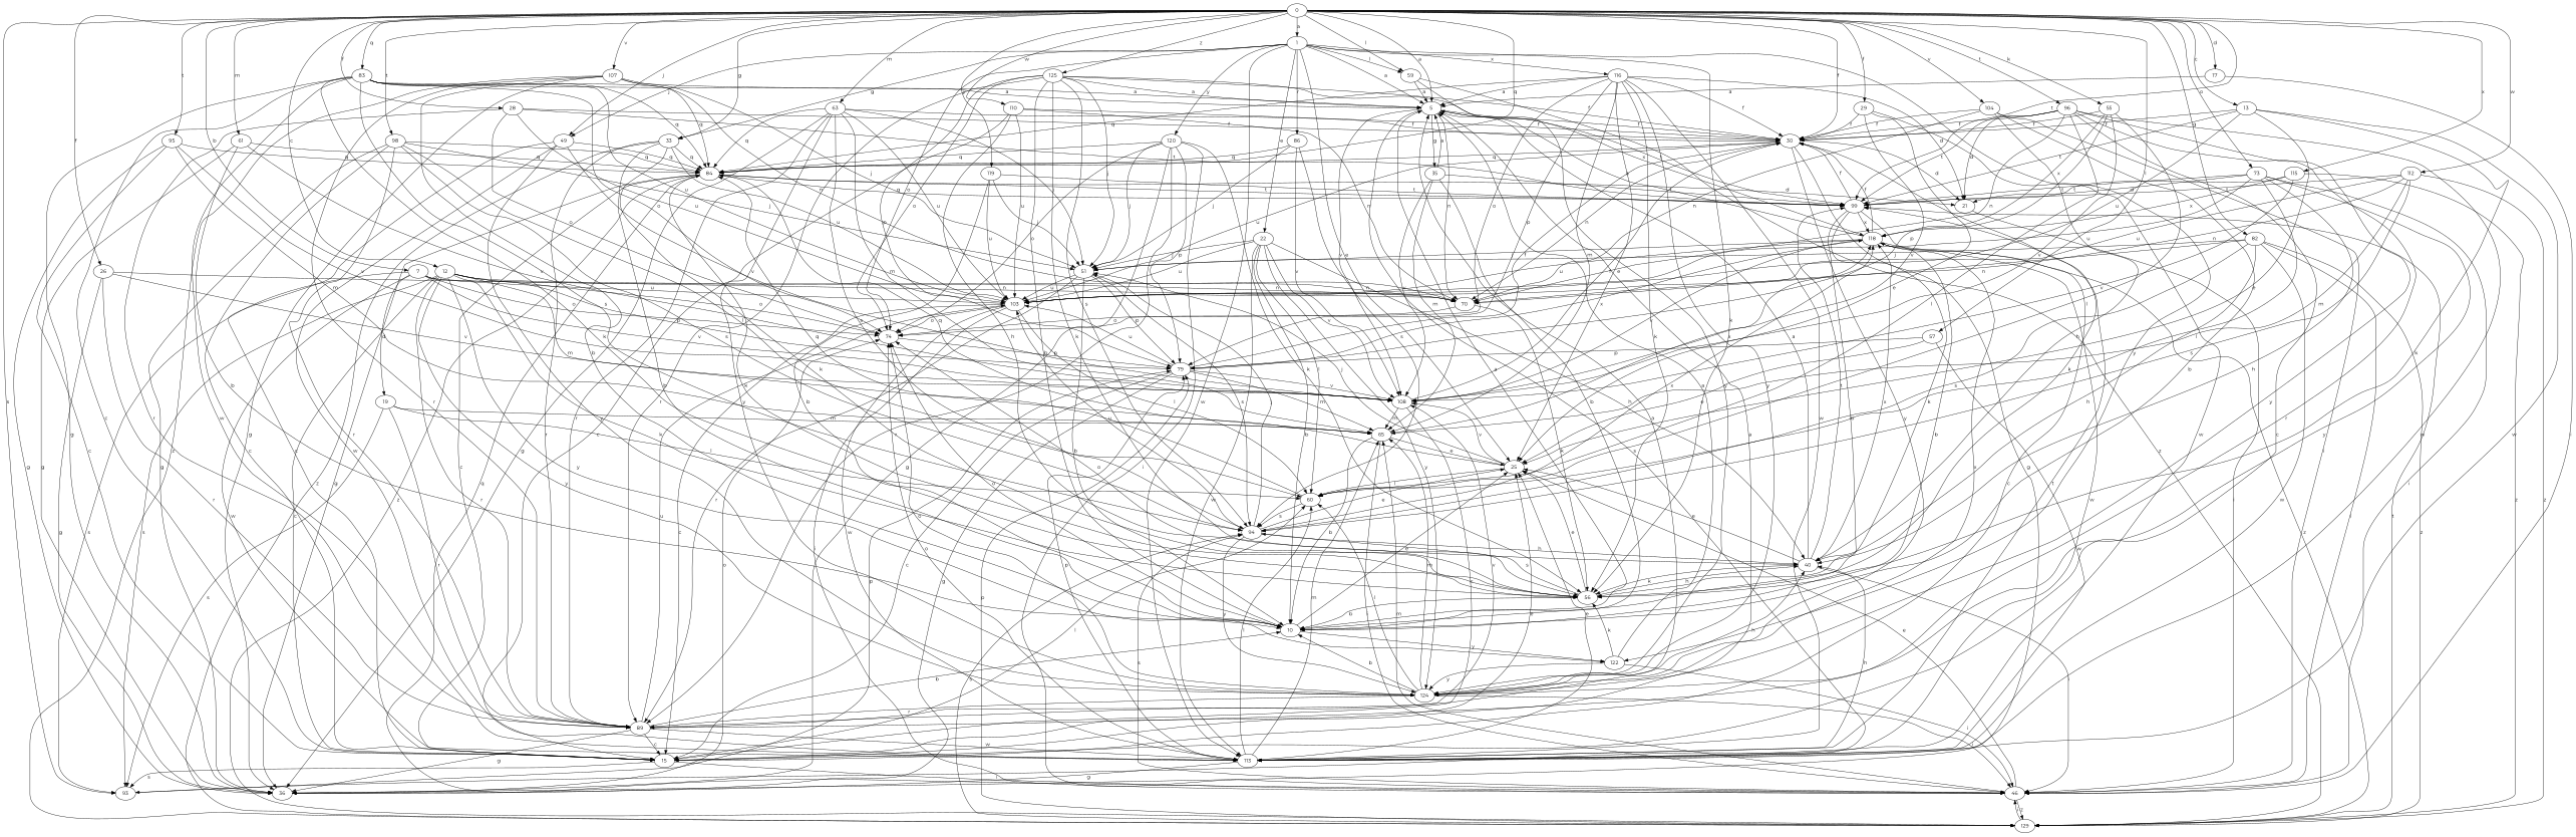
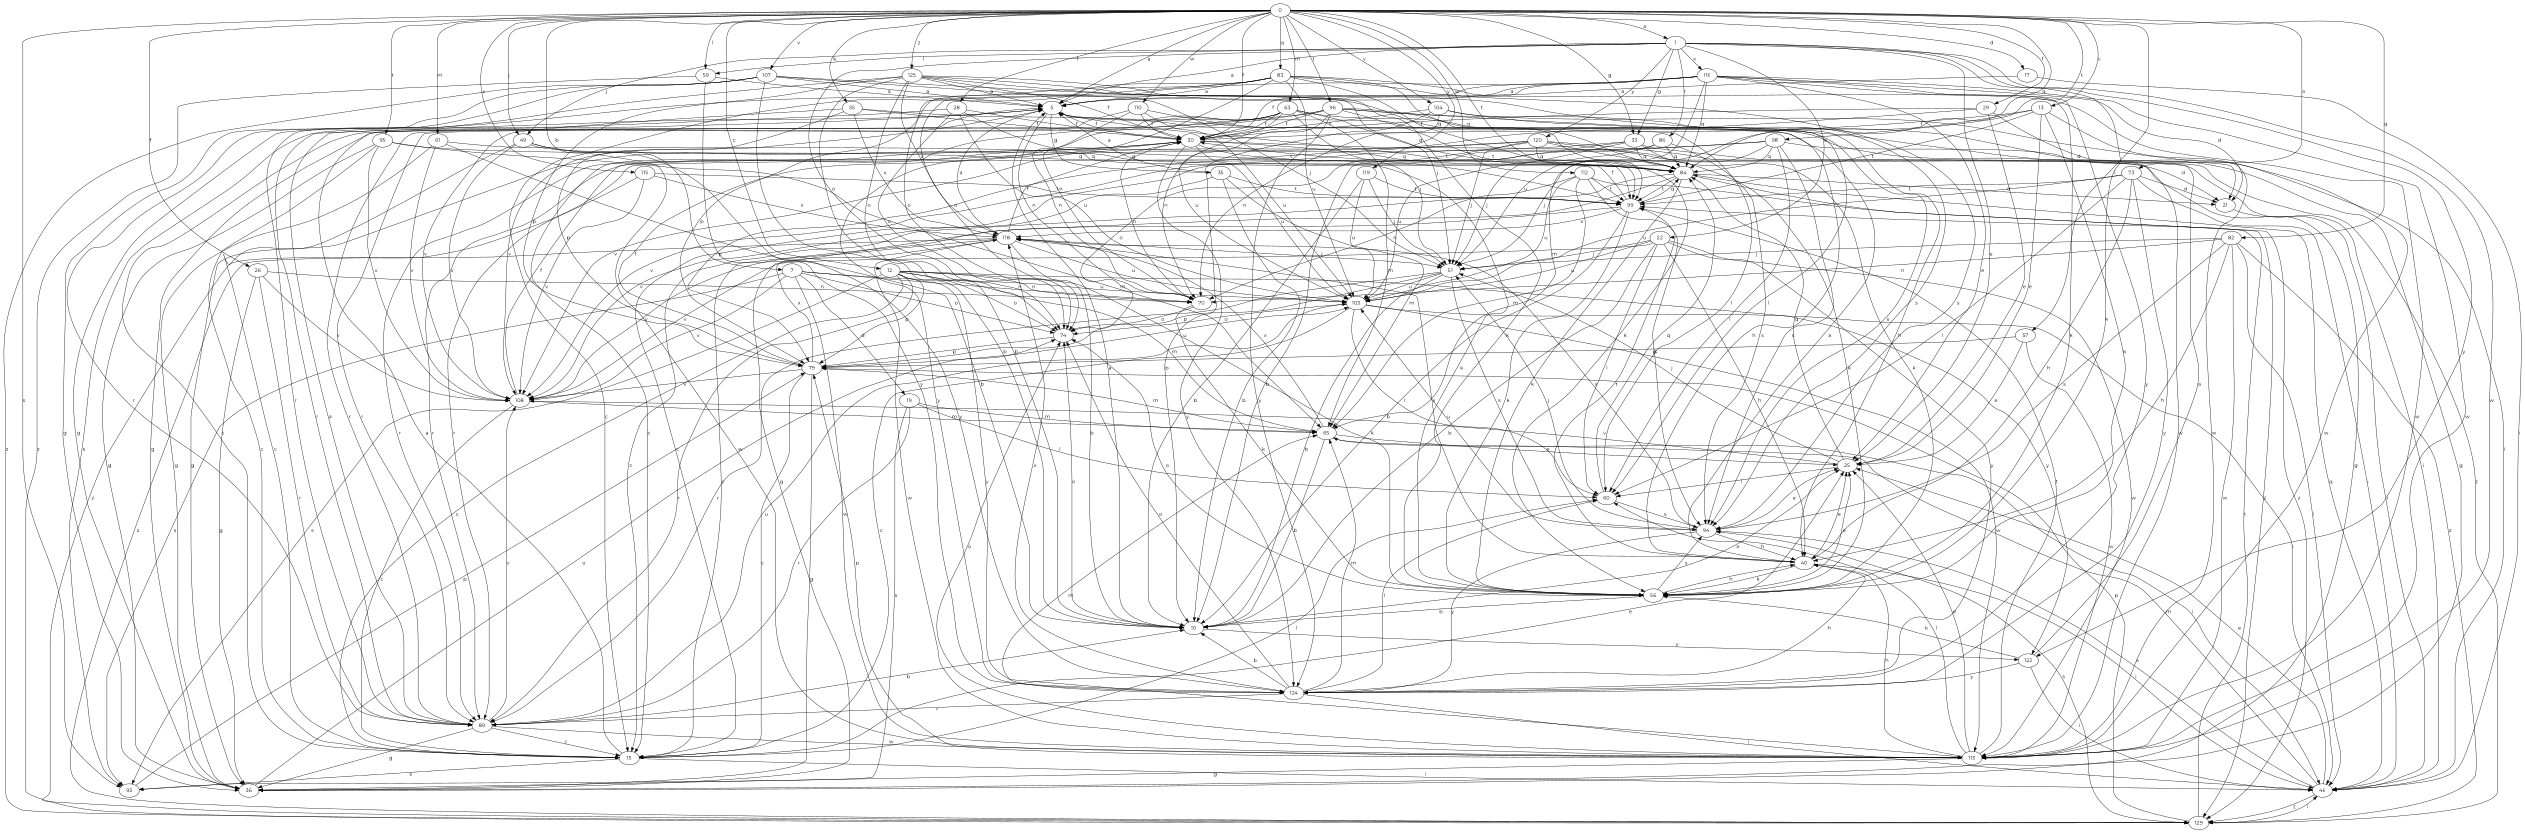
  strict digraph {
    fontname=Montserrat
    node [fontname=Montserrat]
    edge [fontname=Montserrat]
    0
    1
    5
    7
    12
    13
    17
    26
    28
    29
    30
    33
    49
    55
    57
    59
    61
    63
    73
    82
    83
    84
    93
    95
    96
    98
    99
    104
    107
    110
    112
    115
    119
    125
    22
    25
    56
    74
    86
    113
    116
    120
    122
    35
    70
    108
    19
    103
    79
    15
    65
    89
    124
    46
    36
    21
    10
    129
    60
    118
    51
    94
    40
    0 -> 1 [label=a]
    0 -> 5 [label=a]
    0 -> 7 [label=b]
    0 -> 12 [label=c]
    0 -> 13 [label=c]
    0 -> 17 [label=d]
    0 -> 26 [label=f]
    0 -> 28 [label=f]
    0 -> 29 [label=f]
    0 -> 30 [label=f]
    0 -> 33 [label=g]
    0 -> 49 [label=j]
    0 -> 55 [label=k]
    0 -> 57 [label=l]
    0 -> 59 [label=l]
    0 -> 61 [label=m]
    0 -> 63 [label=m]
    0 -> 73 [label=o]
    0 -> 82 [label=q]
    0 -> 83 [label=q]
    0 -> 84 [label=q]
    0 -> 93 [label=s]
    0 -> 95 [label=t]
    0 -> 96 [label=t]
    0 -> 98 [label=t]
    0 -> 99 [label=t]
    0 -> 104 [label=v]
    0 -> 107 [label=v]
    0 -> 110 [label=w]
    0 -> 112 [label=w]
    0 -> 115 [label=x]
    0 -> 119 [label=y]
    0 -> 125 [label=z]
    1 -> 5 [label=a]
    1 -> 33 [label=g]
    1 -> 49 [label=j]
    1 -> 59 [label=l]
    1 -> 22 [label=e]
    1 -> 25 [label=e]
    1 -> 56 [label=k]
    1 -> 74 [label=o]
    1 -> 86 [label=r]
    1 -> 113 [label=w]
    1 -> 116 [label=x]
    1 -> 120 [label=y]
    1 -> 122 [label=y]
    5 -> 30 [label=f]
    5 -> 93 [label=s]
    5 -> 99 [label=t]
    5 -> 35 [label=g]
    5 -> 70 [label=n]
    5 -> 108 [label=v]
    7 -> 93 [label=s]
    7 -> 74 [label=o]
    7 -> 113 [label=w]
    7 -> 70 [label=n]
    7 -> 108 [label=v]
    7 -> 19 [label=d]
    7 -> 103 [label=u]
    12 -> 93 [label=s]
    12 -> 56 [label=k]
    12 -> 74 [label=o]
    12 -> 122 [label=y]
    12 -> 70 [label=n]
    12 -> 79 [label=p]
    12 -> 15 [label=c]
    12 -> 65 [label=m]
    12 -> 89 [label=r]
    12 -> 124 [label=y]
    13 -> 30 [label=f]
    13 -> 99 [label=t]
    13 -> 25 [label=e]
    13 -> 56 [label=k]
    13 -> 113 [label=w]
-   13 -> 103 [label=u]
+   13 -> 51 [label=u]
    17 -> 5 [label=a]
    17 -> 46 [label=i]
    26 -> 70 [label=n]
    26 -> 108 [label=v]
    26 -> 89 [label=r]
    26 -> 36 [label=g]
    28 -> 30 [label=f]
    28 -> 99 [label=t]
    28 -> 74 [label=o]
    28 -> 103 [label=u]
    28 -> 89 [label=r]
    29 -> 30 [label=f]
    29 -> 25 [label=e]
    29 -> 113 [label=w]
    29 -> 108 [label=v]
    30 -> 84 [label=q]
    30 -> 56 [label=k]
    30 -> 70 [label=n]
    30 -> 103 [label=u]
    30 -> 124 [label=y]
    30 -> 36 [label=g]
    30 -> 21 [label=d]
    33 -> 84 [label=q]
    33 -> 56 [label=k]
    33 -> 103 [label=u]
    33 -> 89 [label=r]
    33 -> 10 [label=b]
    33 -> 129 [label=z]
    49 -> 84 [label=q]
    49 -> 113 [label=w]
    49 -> 108 [label=v]
    49 -> 15 [label=c]
    49 -> 124 [label=y]
    55 -> 30 [label=f]
    55 -> 108 [label=v]
    55 -> 79 [label=p]
    55 -> 60 [label=l]
    55 -> 118 [label=x]
    57 -> 25 [label=e]
    57 -> 113 [label=w]
    57 -> 79 [label=p]
    59 -> 5 [label=a]
    59 -> 124 [label=y]
    59 -> 129 [label=z]
    61 -> 84 [label=q]
    61 -> 108 [label=v]
    61 -> 36 [label=g]
    61 -> 10 [label=b]
    63 -> 30 [label=f]
    63 -> 84 [label=q]
    63 -> 103 [label=u]
    63 -> 65 [label=m]
    63 -> 89 [label=r]
    63 -> 124 [label=y]
    63 -> 36 [label=g]
    63 -> 51 [label=j]
    63 -> 94 [label=s]
    73 -> 99 [label=t]
    73 -> 103 [label=u]
    73 -> 124 [label=y]
    73 -> 46 [label=i]
    73 -> 21 [label=d]
    73 -> 60 [label=l]
    73 -> 40 [label=h]
    82 -> 113 [label=w]
    82 -> 70 [label=n]
    82 -> 46 [label=i]
    82 -> 129 [label=z]
    82 -> 51 [label=j]
    82 -> 94 [label=s]
    82 -> 40 [label=h]
    83 -> 5 [label=a]
    83 -> 84 [label=q]
    83 -> 56 [label=k]
    83 -> 74 [label=o]
    83 -> 113 [label=w]
    83 -> 70 [label=n]
    83 -> 103 [label=u]
    83 -> 15 [label=c]
    83 -> 36 [label=g]
    83 -> 94 [label=s]
    84 -> 99 [label=t]
    84 -> 56 [label=k]
    84 -> 15 [label=c]
    84 -> 36 [label=g]
    84 -> 21 [label=d]
    84 -> 129 [label=z]
    93 -> 79 [label=p]
    95 -> 84 [label=q]
    95 -> 108 [label=v]
    95 -> 15 [label=c]
    95 -> 65 [label=m]
    95 -> 36 [label=g]
    96 -> 30 [label=f]
    96 -> 99 [label=t]
    96 -> 113 [label=w]
    96 -> 70 [label=n]
    96 -> 15 [label=c]
    96 -> 89 [label=r]
    96 -> 124 [label=y]
    96 -> 21 [label=d]
    96 -> 60 [label=l]
    98 -> 84 [label=q]
    98 -> 15 [label=c]
    98 -> 89 [label=r]
    98 -> 36 [label=g]
    98 -> 60 [label=l]
    98 -> 51 [label=j]
    98 -> 94 [label=s]
    99 -> 30 [label=f]
    99 -> 84 [label=q]
    99 -> 56 [label=k]
    99 -> 15 [label=c]
    99 -> 10 [label=b]
    99 -> 118 [label=x]
    104 -> 30 [label=f]
    104 -> 70 [label=n]
    104 -> 46 [label=i]
    104 -> 10 [label=b]
    104 -> 40 [label=h]
    107 -> 5 [label=a]
    107 -> 84 [label=q]
    107 -> 89 [label=r]
    107 -> 36 [label=g]
    107 -> 10 [label=b]
    107 -> 129 [label=z]
    107 -> 51 [label=j]
    110 -> 30 [label=f]
    110 -> 70 [label=n]
    110 -> 103 [label=u]
    110 -> 15 [label=c]
    110 -> 40 [label=h]
    112 -> 99 [label=t]
    112 -> 70 [label=n]
    112 -> 103 [label=u]
    112 -> 65 [label=m]
    112 -> 129 [label=z]
    112 -> 94 [label=s]
    115 -> 99 [label=t]
    115 -> 108 [label=v]
    115 -> 129 [label=z]
    115 -> 118 [label=x]
    119 -> 99 [label=t]
    119 -> 103 [label=u]
    119 -> 10 [label=b]
    119 -> 51 [label=j]
    125 -> 5 [label=a]
    125 -> 30 [label=f]
    125 -> 56 [label=k]
    125 -> 74 [label=o]
    125 -> 79 [label=p]
    125 -> 89 [label=r]
    125 -> 10 [label=b]
    125 -> 118 [label=x]
    125 -> 51 [label=j]
    125 -> 94 [label=s]
    22 -> 113 [label=w]
    22 -> 108 [label=v]
    22 -> 103 [label=u]
    22 -> 124 [label=y]
    22 -> 10 [label=b]
    22 -> 60 [label=l]
    22 -> 51 [label=j]
    22 -> 40 [label=h]
    25 -> 84 [label=q]
    25 -> 108 [label=v]
    25 -> 60 [label=l]
    25 -> 51 [label=j]
    56 -> 25 [label=e]
    56 -> 74 [label=o]
    56 -> 10 [label=b]
    56 -> 94 [label=s]
    56 -> 40 [label=h]
    74 -> 79 [label=p]
    86 -> 84 [label=q]
    86 -> 108 [label=v]
    86 -> 51 [label=j]
    86 -> 94 [label=s]
    113 -> 99 [label=t]
    113 -> 25 [label=e]
    113 -> 74 [label=o]
    113 -> 79 [label=p]
    113 -> 65 [label=m]
    113 -> 36 [label=g]
    113 -> 60 [label=l]
    113 -> 40 [label=h]
    116 -> 5 [label=a]
    116 -> 30 [label=f]
    116 -> 84 [label=q]
    116 -> 25 [label=e]
    116 -> 56 [label=k]
    116 -> 74 [label=o]
    116 -> 113 [label=w]
    116 -> 79 [label=p]
    116 -> 65 [label=m]
    116 -> 124 [label=y]
    116 -> 21 [label=d]
    120 -> 84 [label=q]
    120 -> 56 [label=k]
    120 -> 74 [label=o]
    120 -> 79 [label=p]
    120 -> 89 [label=r]
    120 -> 46 [label=i]
    120 -> 36 [label=g]
    120 -> 51 [label=j]
    122 -> 5 [label=a]
    122 -> 56 [label=k]
    122 -> 124 [label=y]
    122 -> 46 [label=i]
    35 -> 5 [label=a]
    35 -> 99 [label=t]
    35 -> 108 [label=v]
    35 -> 65 [label=m]
    35 -> 10 [label=b]
    70 -> 56 [label=k]
    70 -> 74 [label=o]
    108 -> 30 [label=f]
    108 -> 15 [label=c]
    108 -> 65 [label=m]
    19 -> 93 [label=s]
    19 -> 65 [label=m]
    19 -> 89 [label=r]
    19 -> 60 [label=l]
    103 -> 74 [label=o]
    103 -> 113 [label=w]
    103 -> 15 [label=c]
    103 -> 46 [label=i]
    103 -> 60 [label=l]
    79 -> 30 [label=f]
    79 -> 108 [label=v]
    79 -> 103 [label=u]
    79 -> 15 [label=c]
    79 -> 65 [label=m]
    79 -> 36 [label=g]
    79 -> 118 [label=x]
    15 -> 5 [label=a]
    15 -> 93 [label=s]
    15 -> 25 [label=e]
    15 -> 46 [label=i]
    15 -> 60 [label=l]
    65 -> 25 [label=e]
    65 -> 46 [label=i]
    65 -> 10 [label=b]
    65 -> 118 [label=x]
    89 -> 5 [label=a]
    89 -> 113 [label=w]
    89 -> 108 [label=v]
    89 -> 103 [label=u]
    89 -> 15 [label=c]
    89 -> 36 [label=g]
    89 -> 10 [label=b]
    124 -> 74 [label=o]
    124 -> 65 [label=m]
    124 -> 89 [label=r]
    124 -> 46 [label=i]
    124 -> 10 [label=b]
    124 -> 60 [label=l]
    124 -> 118 [label=x]
    124 -> 40 [label=h]
    46 -> 84 [label=q]
    46 -> 25 [label=e]
    46 -> 65 [label=m]
    46 -> 129 [label=z]
    46 -> 94 [label=s]
    36 -> 74 [label=o]
    21 -> 46 [label=i]
    10 -> 5 [label=a]
    10 -> 25 [label=e]
    10 -> 74 [label=o]
    10 -> 122 [label=y]
    129 -> 99 [label=t]
    129 -> 79 [label=p]
    129 -> 46 [label=i]
    129 -> 94 [label=s]
    60 -> 84 [label=q]
    60 -> 94 [label=s]
    118 -> 5 [label=a]
    118 -> 30 [label=f]
    118 -> 113 [label=w]
    118 -> 108 [label=v]
    118 -> 103 [label=u]
    118 -> 10 [label=b]
    118 -> 129 [label=z]
    118 -> 51 [label=j]
    51 -> 103 [label=u]
    51 -> 79 [label=p]
    51 -> 89 [label=r]
    51 -> 10 [label=b]
    51 -> 94 [label=s]
    94 -> 25 [label=e]
    94 -> 103 [label=u]
    94 -> 124 [label=y]
    94 -> 118 [label=x]
    94 -> 51 [label=j]
    94 -> 40 [label=h]
    40 -> 5 [label=a]
    40 -> 99 [label=t]
    40 -> 25 [label=e]
    40 -> 56 [label=k]
    40 -> 46 [label=i]
    40 -> 118 [label=x]
  }
